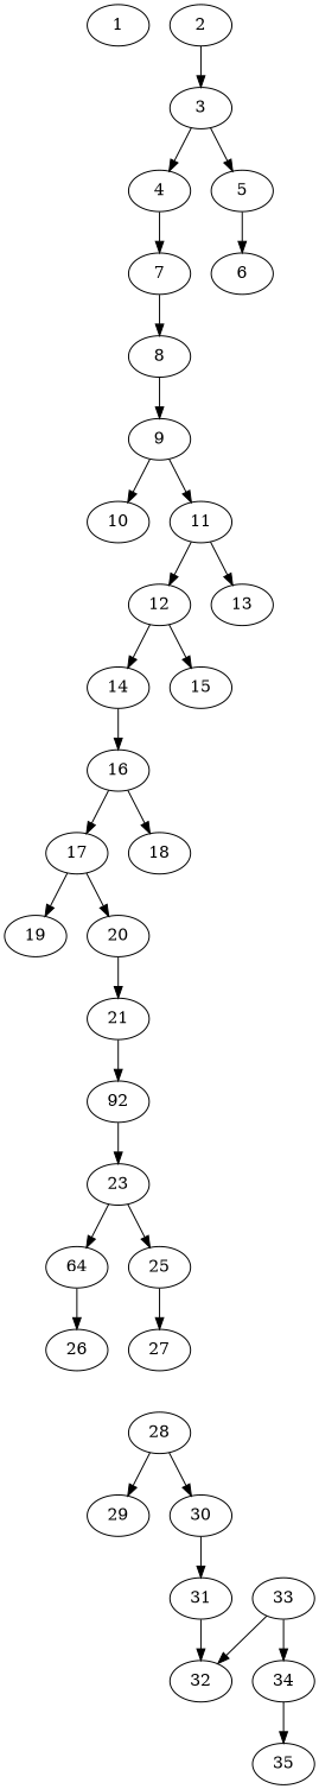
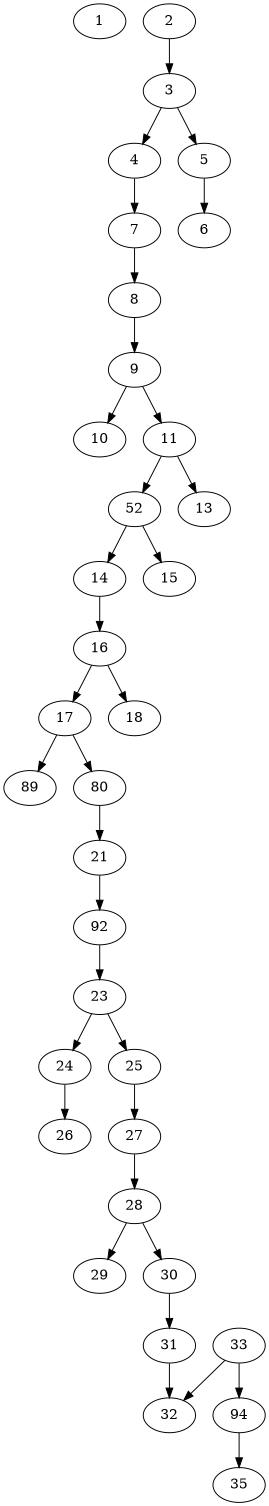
  digraph {
    node [alpha=0.17]
    1 [alpha=0.08 expect_size=29381632]
    2 [alpha=0.08 expect_size=23453696]
    3 [alpha=0.15 expect_size=49105920]
    4 [alpha=0.02 expect_size=26907648]
    5 [expect_size=46224384]
    7 [alpha=0.19 expect_size=26483712]
    6 [alpha=0.12 expect_size=43022336]
    8 [alpha=0.10 expect_size=27483136]
    9 [alpha=0.15 expect_size=41940992]
    10 [expect_size=45495296]
    11 [alpha=0.01 expect_size=7047168]
-   12 [alpha=0.20 expect_size=25587712]
+   12 [alpha=0.20 expect_size=25587712 label=52]
    13 [expect_size=45102080]
    14 [alpha=0.11 expect_size=32216064]
    15 [alpha=0.02 expect_size=36155392]
    16 [alpha=0.15 expect_size=28872704]
    17 [alpha=0.09 expect_size=9991168]
    18 [expect_size=6556672]
-   19 [alpha=0.03 expect_size=31198208]
-   20 [alpha=0.16 expect_size=18629632]
+   19 [alpha=0.03 expect_size=31198208 label=89]
+   20 [alpha=0.16 expect_size=18629632 label=80]
    21 [alpha=0.19 expect_size=11909120]
    n22 [alpha=0.09 expect_size=14373888 label=92]
    23 [alpha=0.18 expect_size=13528064]
-   24 [expect_size=7379968 label=64]
+   24 [expect_size=7379968]
    25 [alpha=0.12 expect_size=33347584]
    26 [alpha=0.04 expect_size=38478848]
    27 [alpha=0.05 expect_size=25788416]
    28 [alpha=0.15 expect_size=46174208]
    29 [alpha=0.00 expect_size=38281216]
    30 [alpha=0.03 expect_size=45750272]
    31 [alpha=0.07 expect_size=35710976]
    32 [alpha=0.19 expect_size=32301056]
    33 [alpha=0.08 expect_size=6547456]
-   34 [alpha=0.08 expect_size=49499136]
+   34 [alpha=0.08 expect_size=49499136 label=94]
    35 [alpha=0.02 expect_size=41263104]
    2 -> 3
    3 -> 4
    3 -> 5
    4 -> 7
    5 -> 6
    7 -> 8
    8 -> 9
    9 -> 10
    9 -> 11
    11 -> 12
    11 -> 13
    12 -> 14
    12 -> 15
    14 -> 16
    16 -> 17
    16 -> 18
    17 -> 19
    17 -> 20
    20 -> 21
    21 -> n22
    n22 -> 23
    23 -> 24
    23 -> 25
    24 -> 26
    25 -> 27
+   27 -> 28
    28 -> 29
    28 -> 30
    30 -> 31
    31 -> 32
    33 -> 32
    33 -> 34
    34 -> 35
  }
